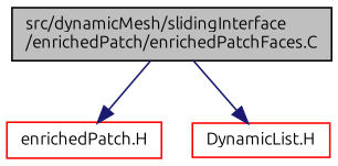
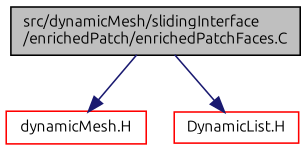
  digraph {
    fontname=Ubuntu
    node [color=red fontname=Ubuntu fontsize=10 shape=record]
    edge [color=midnightblue fontname=Ubuntu fontsize=10 labelfontname=Helvetica labelfontsize=10 style=solid]
    n1 [color=black fillcolor=grey75 fontcolor=black height=0.2 label="src/dynamicMesh/slidingInterface\l/enrichedPatch/enrichedPatchFaces.C" style=filled width=0.4]
-   n2 [height=0.2 label="enrichedPatch.H" width=0.4]
+   n2 [height=0.2 label="dynamicMesh.H" width=0.4]
    n3 [height=0.2 label="DynamicList.H" width=0.4]
    n1 -> n2
    n1 -> n3
  }
